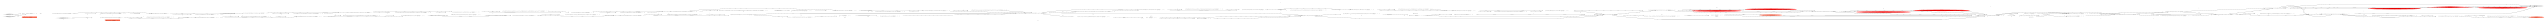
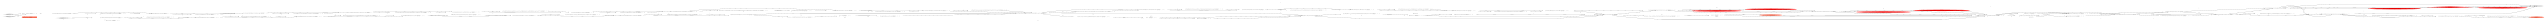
  digraph {
    fontname="JetBrains Mono"
    rankdir=LR
    node [fillcolor=white fontname="JetBrains Mono" shape=ellipse style=filled]
    edge [fontname="JetBrains Mono" style=bold]
    n1 [label="jobPurgeInterval > 0@@@38@@@['0', '0', '1']" shape=diamond]
    n2 [label="setJobPurgeInterval(jobPurgeInterval)@@@39@@@['0', '0', '1']"]
    n3 [label="cfg.containsKey(WorkflowConfigProperty.FailureThreshold.name())@@@42@@@['1', '1', '1']" shape=diamond]
    n4 [label="cfg.containsKey(JobConfigProperty.DisableExternalView.name())@@@50@@@['1', '1', '0']" shape=diamond]
    n5 [label="ScheduleConfig scheduleConfig = parseScheduleFromConfigMap(cfg)@@@48@@@['1', '1', '1']"]
    n6 [label="int threshold = Integer.valueOf(cfg.get(WorkflowConfigProperty.FailureThreshold.name()))@@@43@@@['0', '0', '1']"]
    n7 [label="threshold >= 0@@@44@@@['0', '0', '1']" shape=diamond]
    n8 [label="cfg.containsKey(JobConfigProperty.WorkflowID.name())@@@4@@@['1', '1', '0']" shape=diamond]
    n9 [label="cfg.containsKey(JobConfigProperty.JobID.name())@@@7@@@['1', '1', '0']" shape=diamond]
    n10 [label="b.setWorkflow(cfg.get(JobConfigProperty.WorkflowID.name()))@@@5@@@['1', '1', '0']"]
    n11 [label="setWorkflowId(cfg.get(WorkflowConfigProperty.WorkflowID.name()))@@@4@@@['0', '0', '1']"]
    n12 [label="cfg.containsKey(JobConfigProperty.TargetResource.name())@@@10@@@['1', '1', '0']" shape=diamond]
    n13 [label="b.setJobId(cfg.get(JobConfigProperty.JobID.name()))@@@8@@@['1', '1', '0']"]
    n14 [label="cfg.containsKey(WorkflowConfigProperty.Expiry.name())@@@6@@@['0', '0', '1']" shape=diamond]
    n15 [label="cfg.containsKey(JobConfigProperty.TargetPartitionStates.name())@@@16@@@['1', '1', '0']" shape=diamond]
    n16 [label="cfg.containsKey(JobConfigProperty.Command.name())@@@19@@@['1', '1', '0']" shape=diamond]
    n17 [label="b.setTargetPartitionStates(new HashSet<>(Arrays.asList(cfg.get(JobConfigProperty.TargetPartitionStates.name()).split(\",\"))))@@@17@@@['1', '1', '0']"]
    n18 [label="cfg.containsKey(WorkflowConfigProperty.TargetState.name())@@@15@@@['0', '0', '1']" shape=diamond]
    n19 [label="cfg.containsKey(JobConfigProperty.JobCommandConfig.name())@@@22@@@['1', '1', '0']" shape=diamond]
    n20 [label="b.setCommand(cfg.get(JobConfigProperty.Command.name()))@@@20@@@['1', '1', '0']"]
    n21 [label="cfg.containsKey(WorkflowConfigProperty.Terminable.name())@@@18@@@['0', '0', '1']" shape=diamond]
    n22 [label="setTargetState(TargetState.valueOf(cfg.get(WorkflowConfigProperty.TargetState.name())))@@@16@@@['0', '0', '1']"]
    n23 [label="b.setTaskRetryDelay(Long.parseLong(cfg.get(JobConfigProperty.TaskRetryDelay.name())))@@@42@@@['1', '1', '0']"]
    n24 [label="cfg.containsKey(JobConfigProperty.DelayTime.name())@@@44@@@['1', '1', '0']" shape=diamond]
    n25 [label="cfg.containsKey(JobConfigProperty.StartTime.name())@@@47@@@['1', '1', '0']" shape=diamond]
    n26 [label="b.setExecutionDelay(Long.parseLong(cfg.get(JobConfigProperty.DelayTime.name())))@@@45@@@['1', '1', '0']"]
    n27 [label="cfg.containsKey(WorkflowConfigProperty.capacity.name())@@@30@@@['1', '1', '1']" shape=diamond]
    n28 [label="cfg.containsKey(WorkflowConfigProperty.JobPurgeInterval.name())@@@36@@@['0', '0', '1']" shape=diamond]
    n29 [label="int capacity = Integer.valueOf(cfg.get(WorkflowConfigProperty.capacity.name()))@@@31@@@['0', '0', '1']"]
    n30 [label="cfg.containsKey(JobConfigProperty.MaxAttemptsPerTask.name())@@@35@@@['1', '1', '0']" shape=diamond]
    n31 [label="capacity > 0@@@32@@@['0', '0', '1']" shape=diamond]
    n32 [label="b.setNumConcurrentTasksPerInstance(Integer.parseInt(cfg.get(JobConfigProperty.ConcurrentTasksPerInstance.name())))@@@33@@@['1', '1', '0']"]
    n33 [label="long jobPurgeInterval = Long.valueOf(cfg.get(WorkflowConfigProperty.JobPurgeInterval.name()))@@@37@@@['0', '0', '1']"]
    n34 [label="setCapacity(capacity)@@@33@@@['0', '0', '1']"]
    n35 [label="b.setMaxAttemptsPerTask(Integer.parseInt(cfg.get(JobConfigProperty.MaxAttemptsPerTask.name())))@@@36@@@['1', '1', '0']"]
    n36 [label="cfg.containsKey(JobConfigProperty.FailureThreshold.name())@@@38@@@['1', '1', '0']" shape=diamond]
    n37 [label="cfg.containsKey(WorkflowConfigProperty.IsJobQueue.name())@@@55@@@['1', '1', '1']" shape=diamond]
    n38 [label="setJobQueue(Boolean.parseBoolean(cfg.get(WorkflowConfigProperty.IsJobQueue.name())))@@@56@@@['0', '0', '1']"]
    n39 [label="setTimeout(Long.parseLong(cfg.get(WorkflowConfigProperty.Timeout.name())))@@@62@@@['0', '0', '1']"]
    n40 [label="cfg.containsKey(WorkflowConfigProperty.AllowOverlapJobAssignment.name())@@@58@@@['1', '0', '1']" shape=diamond]
    n41 [label="cfg.containsKey(JobConfigProperty.RebalanceRunningTask.name())@@@65@@@['1', '1', '0']" shape=diamond]
    n42 [fillcolor=tomato label="return this@@@64@@@['0', '0', '1']"]
    n43 [fillcolor=lightgray label="return b@@@71@@@['1', '1', '0']"]
    n44 [label="setAllowOverlapJobAssignment(Boolean.parseBoolean(cfg.get(WorkflowConfigProperty.AllowOverlapJobAssignment.name())))@@@59@@@['0', '0', '1']"]
    n45 [label="cfg.containsKey(WorkflowConfigProperty.Timeout.name())@@@61@@@['0', '0', '1']" shape=diamond]
    n46 [fillcolor=red label="b.setRebalanceRunningTask(Boolean.parseBoolean(cfg.get(JobConfigProperty.RebalanceRunningTask.name())))@@@66@@@['0', '1', '0']"]
    n47 [fillcolor=red label="cfg.containsKey(ZNRecord.ENABLE_COMPRESSION_BOOLEAN_FIELD)@@@68@@@['0', '1', '0']" shape=diamond]
    n48 [label="cfg.containsKey(WorkflowConfigProperty.ParallelJobs.name())@@@21@@@['0', '0', '1']" shape=diamond]
    n49 [label="b.setJobCommandConfigMap(commandConfigMap)@@@24@@@['1', '1', '0']"]
    n50 [label="cfg.containsKey(JobConfigProperty.Timeout.name())@@@26@@@['1', '1', '0']" shape=diamond]
    n51 [label="Map<String,String> commandConfigMap = TaskUtil.deserializeJobCommandConfigMap(cfg.get(JobConfigProperty.JobCommandConfig.name()))@@@23@@@['1', '1', '0']"]
    n52 [label="setTerminable(Boolean.parseBoolean(cfg.get(WorkflowConfigProperty.Terminable.name())))@@@19@@@['0', '0', '1']"]
    n53 [label="b.setTargetPartitions(csvToStringList(cfg.get(JobConfigProperty.TargetPartitions.name())))@@@14@@@['1', '1', '0']"]
    n54 [label="cfg.containsKey(JobConfigProperty.TargetPartitions.name())@@@13@@@['1', '1', '0']" shape=diamond]
    n55 [label="cfg.containsKey(WorkflowConfigProperty.FailureThreshold.name())@@@9@@@['0', '0', '1']" shape=diamond]
    n56 [label="b.setTargetResource(cfg.get(JobConfigProperty.TargetResource.name()))@@@11@@@['1', '1', '0']"]
    n57 [label="setExpiry(Long.parseLong(cfg.get(WorkflowConfigProperty.Expiry.name())))@@@7@@@['0', '0', '1']"]
    n58 [label="cfg.containsKey(WorkflowConfigProperty.Dag.name())@@@12@@@['0', '0', '1']" shape=diamond]
    n59 [label="setJobDag(JobDag.fromJson(cfg.get(WorkflowConfigProperty.Dag.name())))@@@13@@@['0', '0', '1']"]
    n60 [label="String value = cfg.get(WorkflowConfigProperty.ParallelJobs.name())@@@22@@@['0', '0', '1']"]
    n61 [label="value == null@@@23@@@['0', '0', '1']" shape=diamond]
    n62 [label="cfg.containsKey(JobConfigProperty.IgnoreDependentJobFailure.name())@@@53@@@['1', '1', '0']" shape=diamond]
    n63 [fillcolor=red label="b.setDisableExternalView(Boolean.parseBoolean(cfg.get(JobConfigProperty.DisableExternalView.name())))@@@51@@@['0', '1', '0']"]
    n64 [fillcolor=red label="b.setDisableExternalView(Boolean.valueOf(cfg.get(JobConfigProperty.DisableExternalView.name())))@@@51@@@['1', '0', '0']"]
    n65 [label="cfg.containsKey(WorkflowConfigProperty.WorkflowID.name())@@@3@@@['0', '0', '1']" shape=diamond]
    n66 [label="cfg.containsKey(WorkflowConfigProperty.WorkflowType.name())@@@52@@@['1', '1', '1']" shape=diamond]
    n67 [fillcolor=red label="b.setIgnoreDependentJobFailure(Boolean.valueOf(cfg.get(JobConfigProperty.IgnoreDependentJobFailure.name())))@@@54@@@['1', '0', '0']"]
    n68 [fillcolor=red label="b.setIgnoreDependentJobFailure(Boolean.parseBoolean(cfg.get(JobConfigProperty.IgnoreDependentJobFailure.name())))@@@54@@@['0', '1', '0']"]
    n69 [label="cfg.containsKey(JobConfigProperty.Expiry.name())@@@62@@@['1', '1', '0']" shape=diamond]
    n70 [label="setWorkFlowType(cfg.get(WorkflowConfigProperty.WorkflowType.name()))@@@53@@@['0', '0', '1']"]
    n71 [label="cfg.containsKey(JobConfigProperty.InstanceGroupTag.name())@@@59@@@['1', '1', '0']" shape=diamond]
    n72 [label="scheduleConfig != null@@@49@@@['0', '0', '1']" shape=diamond]
    n73 [label="b.setJobType(cfg.get(JobConfigProperty.JobType.name()))@@@57@@@['1', '1', '0']"]
    n74 [label="setScheduleConfig(scheduleConfig)@@@50@@@['0', '0', '1']"]
    n75 [label="cfg.containsKey(JobConfigProperty.TaskRetryDelay.name())@@@41@@@['1', '1', '0']" shape=diamond]
    n76 [label="setParallelJobs(Integer.parseInt(value))@@@27@@@['0', '0', '1']"]
    n77 [label="setFailureThreshold(Integer.parseInt(cfg.get(WorkflowConfigProperty.FailureThreshold.name())))@@@10@@@['0', '0', '1']"]
    n78 [fillcolor=tomato label="setFailureThreshold(threshold)@@@45@@@['0', '0', '1']"]
-   n79 [fillcolor=tomato label="Map<String,String> cfg@@@2@@@['0', '0', '1']" shape=box]
+   n79 [label="Map<String,String> cfg@@@2@@@['0', '0', '1']" shape=box]
    n80 [label="cfg.containsKey(JobConfigProperty.TimeoutPerPartition.name())@@@29@@@['1', '1', '0']" shape=diamond]
    n81 [label="b.setTimeout(Long.parseLong(cfg.get(JobConfigProperty.Timeout.name())))@@@27@@@['1', '1', '0']"]
    n82 [fillcolor=red label="b.setEnableCompression(Boolean.parseBoolean(cfg.get(ZNRecord.ENABLE_COMPRESSION_BOOLEAN_FIELD)))@@@69@@@['0', '1', '0']"]
    n83 [fillcolor=lightgray label="fromMap['1', '0', '0']" shape=diamond]
    n84 [fillcolor=tomato label="Map<String,String> cfg@@@2@@@['1', '1', '0']" shape=box]
    n85 [label="Builder b = new Builder()@@@3@@@['1', '1', '0']"]
    n86 [label="b.setFailureThreshold(Integer.parseInt(cfg.get(JobConfigProperty.FailureThreshold.name())))@@@39@@@['1', '1', '0']"]
    n87 [label="b.setTimeoutPerTask(Long.parseLong(cfg.get(JobConfigProperty.TimeoutPerPartition.name())))@@@30@@@['1', '1', '0']"]
    n88 [fillcolor=lightgray label="setConfigMap['0', '0', '1']" shape=diamond]
    n89 [fillcolor=lightgray label="fromMap['0', '1', '0']" shape=diamond]
    n1 -> n2 [label=true style=dotted]
    n1 -> n2
    n1 -> n3
    n2 -> n3
    n3 -> n4
    n3 -> n5
    n3 -> n6
    n3 -> n6 [label=true style=dotted]
    n3 -> n7 [label=true style=dotted]
    n4 -> n62
    n4 -> n63 [label=true style=dotted]
    n4 -> n63
    n4 -> n64
    n4 -> n64 [label=true style=dotted]
    n5 -> n37 [label=0 style=dashed]
    n5 -> n71
    n5 -> n72 [label=scheduleConfig style=solid]
    n5 -> n72
    n5 -> n73 [label=true style=dotted]
    n5 -> n73
    n5 -> n74 [label=scheduleConfig style=solid]
    n6 -> n7 [label=threshold style=solid]
    n6 -> n7
    n6 -> n78 [label=threshold style=solid]
    n7 -> n5
    n7 -> n78 [label=true style=dotted]
    n7 -> n78
    n8 -> n9
    n8 -> n10
    n8 -> n10 [label=true style=dotted]
    n8 -> n11 [label=0 style=dashed]
    n9 -> n12
    n9 -> n13 [label=true style=dotted]
    n9 -> n13
    n9 -> n14 [label=0 style=dashed]
    n10 -> n9
    n11 -> n14
    n12 -> n54
    n12 -> n55 [label=0 style=dashed]
    n12 -> n56 [label=true style=dotted]
    n12 -> n56
    n13 -> n12
    n13 -> n57 [label=0 style=dashed]
    n14 -> n55
    n14 -> n57
    n14 -> n57 [label=true style=dotted]
    n15 -> n16
    n15 -> n17 [label=true style=dotted]
    n15 -> n17
    n15 -> n18 [label=0 style=dashed]
    n16 -> n19
    n16 -> n20 [label=true style=dotted]
    n16 -> n20
    n16 -> n21 [label=0 style=dashed]
    n17 -> n16
    n18 -> n21
    n18 -> n22 [label=true style=dotted]
    n18 -> n22
    n19 -> n48 [label=0 style=dashed]
    n19 -> n49 [label=true style=dotted]
    n19 -> n50
    n19 -> n51 [label=true style=dotted]
    n19 -> n51
    n20 -> n19
    n20 -> n52 [label=0 style=dashed]
    n21 -> n48
    n21 -> n52 [label=true style=dotted]
    n21 -> n52
    n22 -> n21
    n23 -> n24
    n24 -> n3 [label=0 style=dashed]
    n24 -> n25
    n24 -> n26 [label=true style=dotted]
    n24 -> n26
    n25 -> n3
    n25 -> n3 [label=true style=dotted]
    n25 -> n4
    n26 -> n25
    n27 -> n28
    n27 -> n29 [label=true style=dotted]
    n27 -> n29
    n27 -> n30
    n27 -> n31 [label=true style=dotted]
    n27 -> n32
    n27 -> n32 [label=true style=dotted]
    n28 -> n1 [label=true style=dotted]
    n28 -> n3
    n28 -> n33
    n28 -> n33 [label=true style=dotted]
    n29 -> n31
    n29 -> n31 [label=capacity style=solid]
    n29 -> n34 [label=capacity style=solid]
    n30 -> n35 [label=true style=dotted]
    n30 -> n35
    n30 -> n36
    n31 -> n28
    n31 -> n34 [label=true style=dotted]
    n31 -> n34
    n32 -> n30
    n33 -> n1
    n33 -> n1 [label=jobPurgeInterval style=solid]
    n33 -> n2 [label=jobPurgeInterval style=solid]
    n34 -> n28
    n35 -> n36
    n36 -> n28 [label=0 style=dashed]
    n36 -> n75
    n36 -> n86 [label=true style=dotted]
    n36 -> n86
    n37 -> n38 [label=true style=dotted]
    n37 -> n38
    n37 -> n39 [label=0 style=dashed]
    n37 -> n40
    n37 -> n41
    n38 -> n40
    n39 -> n42
    n40 -> n43
    n40 -> n44
    n40 -> n44 [label=true style=dotted]
    n40 -> n45
    n40 -> n46 [label=0 style=dashed]
    n41 -> n40 [label=true style=dotted]
    n41 -> n40
    n41 -> n43
    n41 -> n46 [label=true style=dotted]
    n41 -> n46
    n41 -> n47
    n44 -> n45
    n45 -> n39 [label=true style=dotted]
    n45 -> n39
    n45 -> n42
    n46 -> n47
    n47 -> n43
    n47 -> n82 [label=true style=dotted]
    n47 -> n82
    n48 -> n27
    n48 -> n60
    n48 -> n60 [label=true style=dotted]
    n48 -> n61 [label=true style=dotted]
    n49 -> n50
    n50 -> n80
    n50 -> n81
    n50 -> n81 [label=true style=dotted]
    n51 -> n49
    n51 -> n49 [label=commandConfigMap style=solid]
    n52 -> n48
    n53 -> n15
    n54 -> n15
    n54 -> n53
    n54 -> n53 [label=true style=dotted]
    n54 -> n58 [label=0 style=dashed]
    n55 -> n58
    n55 -> n77
    n55 -> n77 [label=true style=dotted]
    n56 -> n54
    n56 -> n77 [label=0 style=dashed]
    n57 -> n55
    n58 -> n18
    n58 -> n59
    n58 -> n59 [label=true style=dotted]
    n59 -> n18
    n60 -> n61
    n60 -> n61 [label=value style=solid]
    n60 -> n76 [label=value style=solid]
    n61 -> n76
    n61 -> n76 [label=false style=dotted]
    n62 -> n5
    n62 -> n66 [label=0 style=dashed]
    n62 -> n67 [label=true style=dotted]
    n62 -> n67
    n62 -> n68 [label=true style=dotted]
    n62 -> n68
    n63 -> n62
    n64 -> n62
    n64 -> n63 [label=0 style=dashed]
    n65 -> n11
    n65 -> n11 [label=true style=dotted]
    n65 -> n14
    n66 -> n37
    n66 -> n44 [label=0 style=dashed]
    n66 -> n69
    n66 -> n70 [label=true style=dotted]
    n66 -> n70
    n67 -> n5
    n67 -> n68 [label=0 style=dashed]
    n68 -> n5
    n69 -> n37 [label=true style=dotted]
    n69 -> n37
    n69 -> n41
    n69 -> n45 [label=0 style=dashed]
    n70 -> n37
    n71 -> n40 [label=0 style=dashed]
    n71 -> n66
    n71 -> n66 [label=true style=dotted]
    n71 -> n69
    n72 -> n66
    n72 -> n74 [label=true style=dotted]
    n72 -> n74
    n73 -> n38 [label=0 style=dashed]
    n73 -> n71
    n74 -> n66
    n75 -> n23
    n75 -> n23 [label=true style=dotted]
    n75 -> n24
    n76 -> n27
    n77 -> n58
    n78 -> n5
    n79 -> n5 [label=cfg style=solid]
    n80 -> n27
    n80 -> n87
    n80 -> n87 [label=true style=dotted]
    n81 -> n80
    n82 -> n43
    n83 -> n84 [label=true style=dotted]
    n83 -> n85
    n84 -> n79 [label=0 style=dashed]
    n85 -> n8
    n85 -> n43 [label=b style=solid]
    n86 -> n75
    n87 -> n27
    n88 -> n65
    n88 -> n79 [label=true style=dotted]
    n89 -> n84 [label=true style=dotted]
    n89 -> n85
  }
